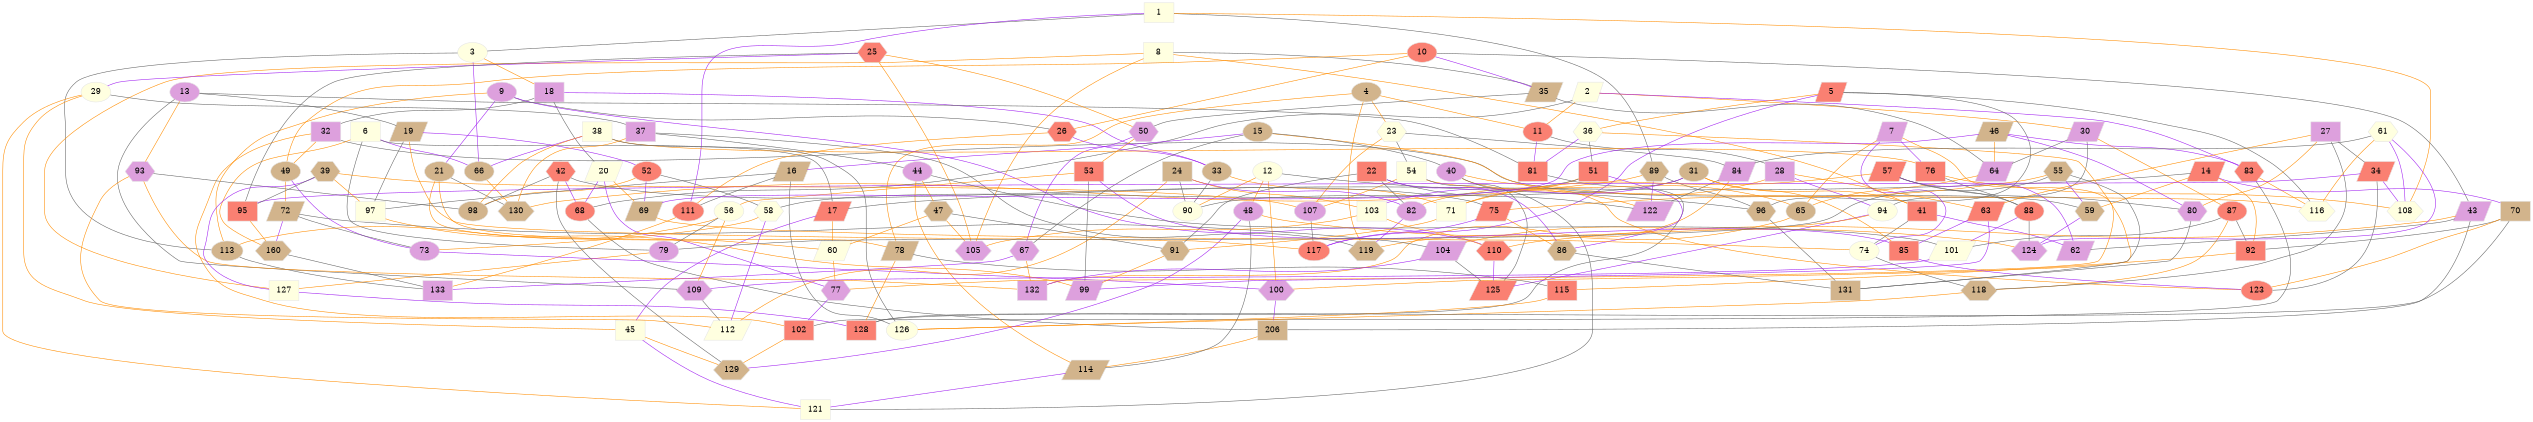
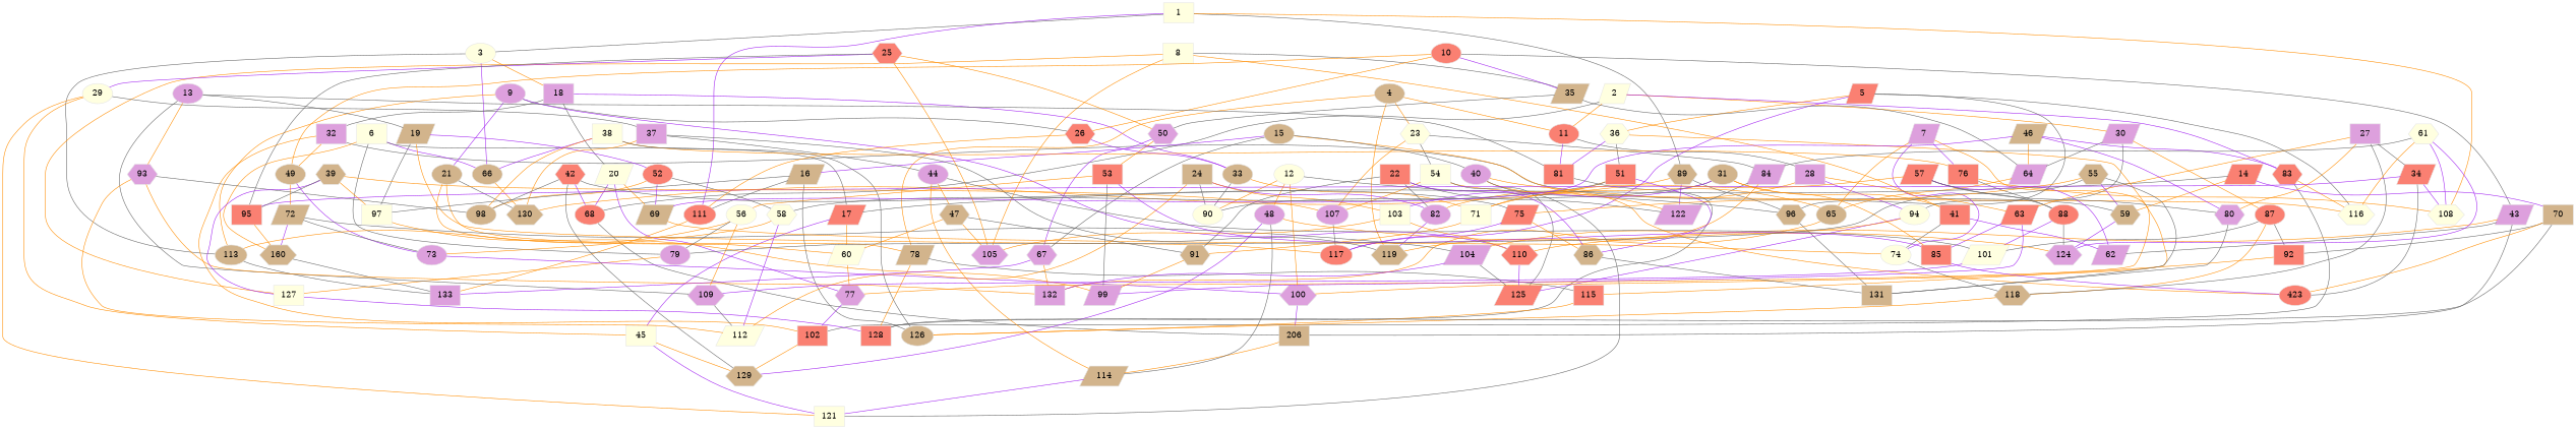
  graph {
    node [color=gray90 fillcolor=tan shape=ellipse style=filled]
    edge [color=darkorange]
    1 [fillcolor=lightyellow shape=box]
    3 [fillcolor=lightyellow]
    89 [shape=hexagon]
    108 [fillcolor=lightyellow shape=hexagon]
    111 [fillcolor=salmon]
    18 [fillcolor=plum shape=box]
    66
    113
    96 [shape=hexagon]
    122 [fillcolor=plum shape=parallelogram]
    130 [shape=hexagon]
    133 [fillcolor=plum shape=box]
    2 [fillcolor=lightyellow shape=parallelogram]
    11 [fillcolor=salmon]
    30 [fillcolor=plum shape=parallelogram]
    68 [fillcolor=salmon]
    83 [fillcolor=salmon shape=hexagon]
    28 [fillcolor=plum shape=box]
    81 [fillcolor=salmon shape=box]
    94 [fillcolor=lightyellow]
    64 [fillcolor=plum shape=parallelogram]
    87 [fillcolor=salmon]
    n23 [label=206 shape=box]
    116 [fillcolor=lightyellow shape=hexagon]
    102 [fillcolor=salmon shape=box]
    20 [fillcolor=lightyellow shape=parallelogram]
    32 [fillcolor=plum shape=box]
    33
    4
    23 [fillcolor=lightyellow shape=hexagon]
    78 [shape=parallelogram]
    119 [shape=hexagon]
    54 [fillcolor=lightyellow shape=box]
    84 [fillcolor=plum shape=parallelogram]
    107 [fillcolor=plum]
    115 [fillcolor=salmon shape=box]
    128 [fillcolor=salmon shape=box]
    5 [fillcolor=salmon shape=parallelogram]
    36 [fillcolor=lightyellow shape=hexagon]
    117 [fillcolor=salmon]
    100 [fillcolor=plum shape=hexagon]
    51 [fillcolor=salmon shape=box]
    131 [shape=box]
    6 [fillcolor=lightyellow shape=box]
    17 [fillcolor=salmon shape=parallelogram]
    79 [fillcolor=plum]
    n47 [label=160 shape=hexagon]
    45 [fillcolor=lightyellow shape=box]
    60 [fillcolor=lightyellow shape=parallelogram]
    127 [fillcolor=lightyellow shape=box]
    7 [fillcolor=plum shape=parallelogram]
    65
    74 [fillcolor=lightyellow]
    76 [fillcolor=salmon shape=box]
    77 [fillcolor=plum shape=hexagon]
    118 [shape=hexagon]
    88 [fillcolor=salmon]
    8 [fillcolor=lightyellow shape=box]
    35 [shape=parallelogram]
    41 [fillcolor=salmon shape=box]
    105 [fillcolor=plum shape=hexagon]
    50 [fillcolor=plum shape=hexagon]
    62 [fillcolor=plum shape=parallelogram]
    9 [fillcolor=plum]
    21
    26 [fillcolor=salmon shape=hexagon]
    110 [fillcolor=salmon shape=hexagon]
    125 [fillcolor=salmon shape=parallelogram]
    10 [fillcolor=salmon]
    43 [fillcolor=plum shape=parallelogram]
    49
    72 [shape=parallelogram]
    73 [fillcolor=plum]
    82 [fillcolor=plum]
    63 [fillcolor=salmon shape=parallelogram]
    12 [fillcolor=lightyellow]
    48 [fillcolor=plum]
    90 [fillcolor=lightyellow]
    129 [shape=hexagon]
    114 [shape=parallelogram]
    124 [fillcolor=plum shape=hexagon]
    13 [fillcolor=plum]
    19 [shape=parallelogram]
    93 [fillcolor=plum shape=hexagon]
    109 [fillcolor=plum shape=hexagon]
    97 [fillcolor=lightyellow shape=box]
    52 [fillcolor=salmon]
    112 [fillcolor=lightyellow shape=parallelogram]
    98
    132 [fillcolor=plum shape=box]
    14 [fillcolor=salmon shape=parallelogram]
    59 [shape=hexagon]
    70 [shape=box]
    92 [fillcolor=salmon shape=box]
-   123 [fillcolor=salmon]
+   123 [fillcolor=salmon label=423]
    16 [shape=parallelogram]
    15
    40 [fillcolor=plum]
    67 [fillcolor=plum shape=hexagon]
-   126 [fillcolor=lightyellow]
+   126
    121 [fillcolor=lightyellow shape=box]
    99 [fillcolor=plum shape=parallelogram]
    69 [shape=parallelogram]
    71 [fillcolor=lightyellow shape=box]
    58 [fillcolor=lightyellow shape=hexagon]
    22 [fillcolor=salmon shape=box]
    86 [shape=hexagon]
    91 [shape=hexagon]
    24 [shape=box]
    103 [fillcolor=lightyellow shape=box]
    25 [fillcolor=salmon shape=hexagon]
    29 [fillcolor=lightyellow]
    95 [fillcolor=salmon shape=box]
    37 [fillcolor=plum shape=box]
    53 [fillcolor=salmon shape=box]
    27 [fillcolor=plum shape=box]
    34 [fillcolor=salmon shape=parallelogram]
    80 [fillcolor=plum shape=hexagon]
    85 [fillcolor=salmon shape=box]
    104 [fillcolor=plum shape=parallelogram]
    44 [fillcolor=plum]
    101 [fillcolor=lightyellow shape=parallelogram]
    31
    47 [shape=hexagon]
    38 [fillcolor=lightyellow shape=box]
    39 [shape=hexagon]
    42 [fillcolor=salmon shape=hexagon]
    75 [fillcolor=salmon shape=parallelogram]
    46 [shape=parallelogram]
    56 [fillcolor=lightyellow]
    55 [shape=hexagon]
    57 [fillcolor=salmon shape=parallelogram]
    61 [fillcolor=lightyellow shape=hexagon]
    1 -- 3 [color=gray40]
    1 -- 89 [color=gray40]
    1 -- 108
    1 -- 111 [color=purple]
    3 -- 18
    3 -- 66 [color=purple]
    3 -- 113 [color=gray40]
    89 -- 96 [color=gray40]
    89 -- 122 [color=purple]
    89 -- 130
    111 -- 133
    18 -- 20 [color=gray40]
    18 -- 32 [color=gray40]
    18 -- 33 [color=purple]
    66 -- 130
    113 -- 133 [color=gray40]
    96 -- 131 [color=gray40]
    2 -- 11
    2 -- 30
    2 -- 68 [color=gray40]
    2 -- 83 [color=purple]
    11 -- 28 [color=gray40]
    11 -- 81 [color=purple]
    30 -- 94 [color=gray40]
    30 -- 64 [color=gray40]
    30 -- 87
    68 -- n23 [color=gray40]
    83 -- 116
    83 -- 102 [color=gray40]
    28 -- 94 [color=purple]
    28 -- 82
    28 -- 63
    81 -- 128 [color=gray40]
    94 -- 125 [color=purple]
    94 -- 104
    64 -- 65
    87 -- 118
    87 -- 92 [color=gray40]
    87 -- 101 [color=gray40]
    n23 -- 114
    102 -- 129
    20 -- 68 [color=purple]
    20 -- 77 [color=purple]
    20 -- 69
    32 -- 102
    32 -- 49
    32 -- 59 [color=gray40]
    33 -- 90 [color=gray40]
    33 -- 71
    4 -- 11
    4 -- 23
    4 -- 78
    4 -- 119
    23 -- 54 [color=gray40]
    23 -- 84 [color=gray40]
    23 -- 107
    78 -- 115 [color=gray40]
    78 -- 128
    54 -- 116
    54 -- 107
    54 -- 125 [color=gray40]
    84 -- 122 [color=gray40]
    84 -- 132
    107 -- 117 [color=gray40]
    115 -- 126
    5 -- 96 [color=gray40]
    5 -- 116 [color=gray40]
    5 -- 36
    5 -- 117 [color=purple]
    36 -- 81 [color=purple]
    36 -- 100
    36 -- 51 [color=gray40]
    100 -- n23 [color=purple]
    51 -- 71
    51 -- 58 [color=gray40]
    51 -- 86 [color=purple]
    6 -- 66 [color=purple]
    6 -- 17 [color=gray40]
    6 -- 79 [color=gray40]
    6 -- n47
    17 -- 45 [color=purple]
    17 -- 60
    79 -- 127
    n47 -- 133 [color=gray40]
    45 -- 129
    45 -- 121 [color=purple]
    60 -- 77
    127 -- 128 [color=purple]
    7 -- 65
    7 -- 74 [color=purple]
    7 -- 76 [color=purple]
    7 -- 77
    65 -- 119
    74 -- 118 [color=gray40]
    76 -- 108
    76 -- 88 [color=gray40]
    77 -- 102 [color=purple]
    118 -- 126
    88 -- 124 [color=gray40]
    88 -- 101 [color=purple]
    8 -- 127
    8 -- 35 [color=gray40]
    8 -- 41
    8 -- 105
    35 -- 64 [color=gray40]
    35 -- 50 [color=gray40]
    41 -- 74 [color=gray40]
    41 -- 62 [color=purple]
    50 -- 67 [color=purple]
    50 -- 53
    9 -- 113
    9 -- 21 [color=purple]
    9 -- 26 [color=gray40]
    9 -- 110 [color=purple]
    21 -- 130 [color=gray40]
    21 -- 78
    21 -- 60
    26 -- 111
    26 -- 33 [color=purple]
    110 -- 125 [color=purple]
    10 -- 35 [color=purple]
    10 -- 26
    10 -- 43 [color=gray40]
    10 -- 49
    43 -- n23 [color=gray40]
    43 -- 62 [color=gray40]
    43 -- 110
    49 -- 72
    49 -- 73 [color=purple]
    72 -- n47 [color=purple]
    72 -- 73 [color=gray40]
    72 -- 104 [color=gray40]
    73 -- 100 [color=purple]
    82 -- 119 [color=purple]
    63 -- 99 [color=purple]
    63 -- 85 [color=purple]
    12 -- 96 [color=gray40]
    12 -- 100
    12 -- 48
    12 -- 90
    48 -- 129 [color=purple]
    48 -- 114 [color=gray40]
    48 -- 124
    114 -- 121 [color=purple]
    13 -- 81 [color=gray40]
    13 -- 19 [color=gray40]
    13 -- 93
    13 -- 109 [color=gray40]
    19 -- 117
    19 -- 97 [color=gray40]
    19 -- 52 [color=purple]
    93 -- 112
    93 -- 98 [color=gray40]
    93 -- 132
    109 -- 112 [color=gray40]
    97 -- 99
    52 -- 98
    52 -- 69 [color=purple]
    52 -- 58 [color=gray40]
    14 -- 17 [color=gray40]
    14 -- 59
    14 -- 70 [color=purple]
-   14 -- 92
    59 -- 124 [color=purple]
    70 -- 128 [color=gray40]
    70 -- 92 [color=gray40]
    70 -- 123
    92 -- 115
    16 -- 111 [color=gray40]
    16 -- 97 [color=gray40]
    16 -- 126 [color=gray40]
    15 -- 122
    15 -- 16 [color=purple]
    15 -- 40 [color=gray40]
    15 -- 67 [color=gray40]
    40 -- 65
    40 -- 123
    40 -- 121 [color=gray40]
    67 -- 133 [color=purple]
    67 -- 132
    69 -- 74
    71 -- 91
    58 -- 73
    58 -- 112 [color=purple]
    22 -- 122 [color=gray40]
    22 -- 82 [color=gray40]
    22 -- 86 [color=purple]
    22 -- 91 [color=gray40]
    86 -- 131 [color=gray40]
    91 -- 99
    24 -- 82 [color=purple]
    24 -- 90 [color=gray40]
    24 -- 112
    24 -- 103
    103 -- 105
    103 -- 110
    25 -- 105
    25 -- 50
    25 -- 29 [color=purple]
    25 -- 95 [color=gray40]
    29 -- 45
    29 -- 121
    29 -- 37 [color=gray40]
    95 -- n47
    37 -- 130
    37 -- 119 [color=gray40]
    37 -- 44 [color=gray40]
    53 -- 99 [color=gray40]
    53 -- 85 [color=purple]
    53 -- 56
    27 -- 118 [color=gray40]
    27 -- 63
    27 -- 34 [color=gray40]
    27 -- 80
    34 -- 108 [color=purple]
    34 -- 123 [color=gray40]
    34 -- 95 [color=purple]
    80 -- 131 [color=gray40]
    85 -- 123 [color=purple]
    104 -- 125 [color=gray40]
    104 -- 132 [color=purple]
    44 -- 114
    44 -- 101 [color=gray40]
    44 -- 47
    101 -- 109 [color=purple]
    31 -- 41
    31 -- 90 [color=gray40]
    31 -- 103 [color=purple]
    31 -- 85
    47 -- 60
    47 -- 105
    47 -- 91 [color=gray40]
    38 -- 66 [color=purple]
    38 -- 76
    38 -- 98
    38 -- 126 [color=gray40]
    39 -- 107
    39 -- 127 [color=purple]
    39 -- 97
    39 -- 95 [color=gray40]
    42 -- 68 [color=purple]
    42 -- 129 [color=gray40]
    42 -- 98 [color=gray40]
    42 -- 75 [color=gray40]
    75 -- 117 [color=purple]
    75 -- 86
    46 -- 83 [color=purple]
    46 -- 64
    46 -- 69 [color=purple]
    46 -- 80 [color=purple]
    56 -- 113
    56 -- 79 [color=gray40]
    56 -- 109
    55 -- 131 [color=gray40]
    55 -- 79 [color=gray40]
    55 -- 59 [color=purple]
    55 -- 75
    57 -- 88 [color=gray40]
    57 -- 62 [color=purple]
    57 -- 71
    57 -- 80 [color=gray40]
    61 -- 108 [color=purple]
    61 -- 116
    61 -- 84 [color=gray40]
    61 -- 124 [color=purple]
  }
